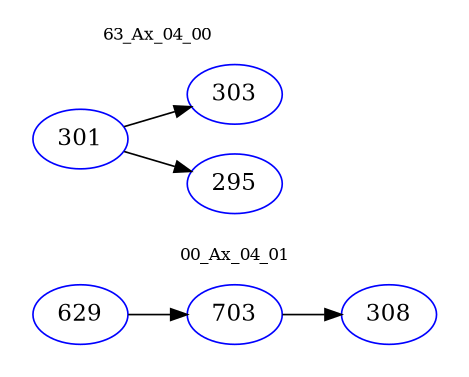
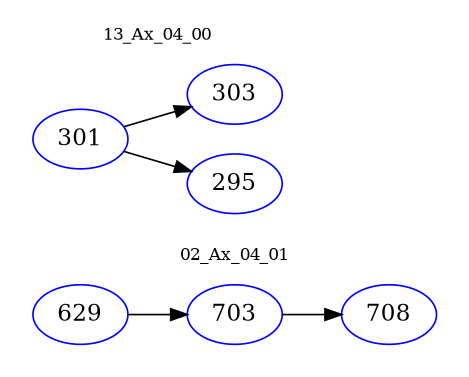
  digraph {
    rankdir=LR
    node [color=blue]
    edge [color=black]
    n1 [label=703]
    n2 [label=629]
-   n3 [label=308]
+   n3 [label=708]
    n4 [label=301]
    n5 [label=295]
    n6 [label=303]
    subgraph cluster_1 {
      color=white
      fontsize=10
-     label="00_Ax_04_01"
+     label="02_Ax_04_01"
      n1
      n2
      n3
    }
    subgraph cluster_2 {
      color=white
      fontsize=10
-     label="63_Ax_04_00"
+     label="13_Ax_04_00"
      n4
      n5
      n6
    }
    n1 -> n3
    n2 -> n1
    n4 -> n5
    n4 -> n6
  }
